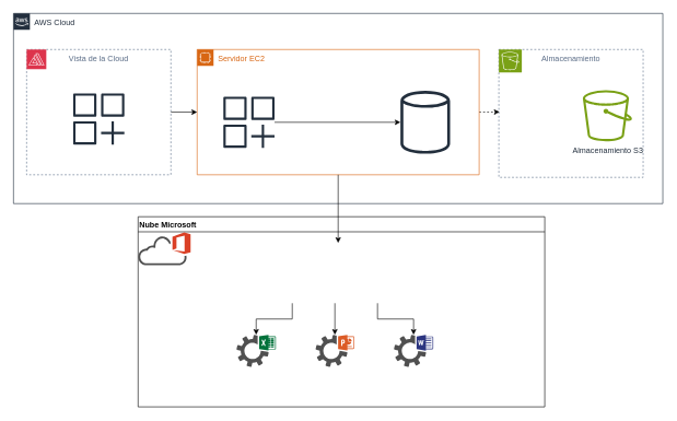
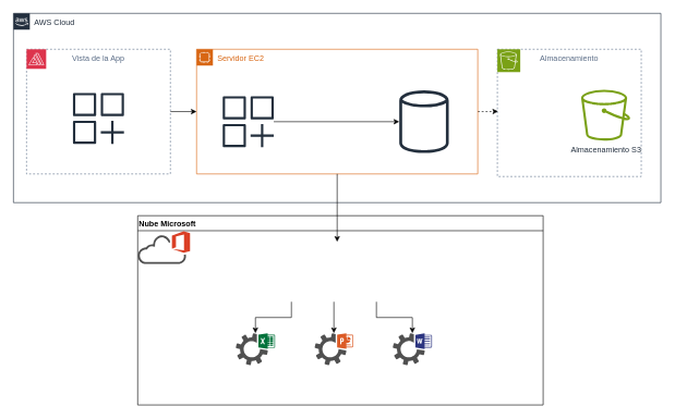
  <mxCell id="0" />
  <mxCell id="1" parent="0" />
  <mxCell id="2" value="AWS Cloud" style="points=[[0,0],[0.25,0],[0.5,0],[0.75,0],[1,0],[1,0.25],[1,0.5],[1,0.75],[1,1],[0.75,1],[0.5,1],[0.25,1],[0,1],[0,0.75],[0,0.5],[0,0.25]];outlineConnect=0;gradientColor=none;html=1;whiteSpace=wrap;fontSize=12;fontStyle=0;container=1;pointerEvents=0;collapsible=0;recursiveResize=0;shape=mxgraph.aws4.group;grIcon=mxgraph.aws4.group_aws_cloud_alt;strokeColor=#232F3E;fillColor=none;verticalAlign=top;align=left;spacingLeft=30;fontColor=#232F3E;dashed=0;" parent="1" vertex="1"><mxGeometry x="20" y="20" width="990" height="290" as="geometry" /></mxCell>
  <mxCell id="3" value="Almacenamiento" style="fillColor=none;strokeColor=#5A6C86;dashed=1;verticalAlign=top;fontStyle=0;fontColor=#5A6C86;whiteSpace=wrap;html=1;" parent="2" vertex="1"><mxGeometry x="740" y="55" width="220" height="195" as="geometry" /></mxCell>
  <mxCell id="4" style="edgeStyle=orthogonalEdgeStyle;rounded=0;orthogonalLoop=1;jettySize=auto;html=1;" parent="2" source="5" target="6" edge="1"><mxGeometry relative="1" as="geometry" /></mxCell>
  <mxCell id="5" value="" style="sketch=0;outlineConnect=0;fontColor=#232F3E;gradientColor=none;fillColor=#232F3D;strokeColor=none;dashed=0;verticalLabelPosition=bottom;verticalAlign=top;align=center;html=1;fontSize=12;fontStyle=0;aspect=fixed;pointerEvents=1;shape=mxgraph.aws4.generic_application;" parent="2" vertex="1"><mxGeometry x="320" y="127" width="78" height="78" as="geometry" /></mxCell>
  <mxCell id="6" value="" style="sketch=0;outlineConnect=0;fontColor=#232F3E;gradientColor=none;fillColor=#232F3D;strokeColor=none;dashed=0;verticalLabelPosition=bottom;verticalAlign=top;align=center;html=1;fontSize=12;fontStyle=0;aspect=fixed;pointerEvents=1;shape=mxgraph.aws4.generic_database;" parent="2" vertex="1"><mxGeometry x="590" y="116" width="75.64" height="100" as="geometry" /></mxCell>
  <mxCell id="7" value="" style="shape=image;verticalLabelPosition=bottom;labelBackgroundColor=default;verticalAlign=top;aspect=fixed;imageAspect=0;image=https://upload.wikimedia.org/wikipedia/commons/thumb/c/ca/MariaDB_colour_logo.svg/2560px-MariaDB_colour_logo.svg.png;" parent="2" vertex="1"><mxGeometry x="573.91" y="85.45" width="107.82" height="30.55" as="geometry" /></mxCell>
  <mxCell id="8" value="" style="shape=image;verticalLabelPosition=bottom;labelBackgroundColor=default;verticalAlign=top;aspect=fixed;imageAspect=0;image=https://cdn-images-1.medium.com/fit/t/1600/480/1*kyEKW8WvT5-eeajWTD3Fvg.png;" parent="2" vertex="1"><mxGeometry x="320" y="100" width="90" height="27" as="geometry" /></mxCell>
  <mxCell id="9" style="edgeStyle=orthogonalEdgeStyle;rounded=0;orthogonalLoop=1;jettySize=auto;html=1;entryX=0.005;entryY=0.488;entryDx=0;entryDy=0;entryPerimeter=0;dashed=1;" edge="1" parent="2" source="10" target="3"><mxGeometry relative="1" as="geometry" /></mxCell>
  <mxCell id="10" value="Servidor EC2" style="points=[[0,0],[0.25,0],[0.5,0],[0.75,0],[1,0],[1,0.25],[1,0.5],[1,0.75],[1,1],[0.75,1],[0.5,1],[0.25,1],[0,1],[0,0.75],[0,0.5],[0,0.25]];outlineConnect=0;gradientColor=none;html=1;whiteSpace=wrap;fontSize=12;fontStyle=0;container=1;pointerEvents=0;collapsible=0;recursiveResize=0;shape=mxgraph.aws4.group;grIcon=mxgraph.aws4.group_ec2_instance_contents;strokeColor=#D86613;fillColor=none;verticalAlign=top;align=left;spacingLeft=30;fontColor=#D86613;dashed=0;" parent="2" vertex="1"><mxGeometry x="280" y="55" width="430" height="191" as="geometry" /></mxCell>
  <mxCell id="11" style="edgeStyle=orthogonalEdgeStyle;rounded=0;orthogonalLoop=1;jettySize=auto;html=1;exitX=1;exitY=0.5;exitDx=0;exitDy=0;" parent="2" target="10" edge="1" source="12"><mxGeometry relative="1" as="geometry"><mxPoint x="229" y="-10" as="sourcePoint" /><mxPoint x="230" y="60" as="targetPoint" /></mxGeometry></mxCell>
- <mxCell id="12" value="Vista de la Cloud" style="fillColor=none;strokeColor=#5A6C86;dashed=1;verticalAlign=top;fontStyle=0;fontColor=#5A6C86;whiteSpace=wrap;html=1;" parent="2" vertex="1"><mxGeometry x="20" y="55" width="220" height="191" as="geometry" /></mxCell>
+ <mxCell id="12" value="Vista de la App" style="fillColor=none;strokeColor=#5A6C86;dashed=1;verticalAlign=top;fontStyle=0;fontColor=#5A6C86;whiteSpace=wrap;html=1;" parent="2" vertex="1"><mxGeometry x="20" y="55" width="220" height="191" as="geometry" /></mxCell>
  <mxCell id="13" value="" style="sketch=0;points=[[0,0,0],[0.25,0,0],[0.5,0,0],[0.75,0,0],[1,0,0],[0,1,0],[0.25,1,0],[0.5,1,0],[0.75,1,0],[1,1,0],[0,0.25,0],[0,0.5,0],[0,0.75,0],[1,0.25,0],[1,0.5,0],[1,0.75,0]];outlineConnect=0;fontColor=#232F3E;fillColor=#DD344C;strokeColor=#ffffff;dashed=0;verticalLabelPosition=bottom;verticalAlign=top;align=center;html=1;fontSize=12;fontStyle=0;aspect=fixed;shape=mxgraph.aws4.resourceIcon;resIcon=mxgraph.aws4.amplify;" parent="2" vertex="1"><mxGeometry x="20" y="55" width="30" height="30" as="geometry" /></mxCell>
  <mxCell id="14" value="" style="sketch=0;outlineConnect=0;fontColor=#232F3E;gradientColor=none;fillColor=#232F3D;strokeColor=none;dashed=0;verticalLabelPosition=bottom;verticalAlign=top;align=center;html=1;fontSize=12;fontStyle=0;aspect=fixed;pointerEvents=1;shape=mxgraph.aws4.generic_application;" parent="2" vertex="1"><mxGeometry x="91" y="122" width="78" height="78" as="geometry" /></mxCell>
  <mxCell id="15" value="" style="shape=image;verticalLabelPosition=bottom;labelBackgroundColor=default;verticalAlign=top;aspect=fixed;imageAspect=0;image=https://logos-download.com/wp-content/uploads/2016/09/React_logo_wordmark.png;" parent="2" vertex="1"><mxGeometry x="98.74" y="100" width="62.53" height="21" as="geometry" /></mxCell>
  <mxCell id="16" value="" style="sketch=0;points=[[0,0,0],[0.25,0,0],[0.5,0,0],[0.75,0,0],[1,0,0],[0,1,0],[0.25,1,0],[0.5,1,0],[0.75,1,0],[1,1,0],[0,0.25,0],[0,0.5,0],[0,0.75,0],[1,0.25,0],[1,0.5,0],[1,0.75,0]];outlineConnect=0;fontColor=#232F3E;fillColor=#7AA116;strokeColor=#ffffff;dashed=0;verticalLabelPosition=bottom;verticalAlign=top;align=center;html=1;fontSize=12;fontStyle=0;aspect=fixed;shape=mxgraph.aws4.resourceIcon;resIcon=mxgraph.aws4.s3;" parent="2" vertex="1"><mxGeometry x="740" y="55" width="35" height="35" as="geometry" /></mxCell>
  <mxCell id="17" value="Almacenamiento S3" style="sketch=0;outlineConnect=0;fontColor=#232F3E;gradientColor=none;fillColor=#7AA116;strokeColor=none;dashed=0;verticalLabelPosition=bottom;verticalAlign=top;align=center;html=1;fontSize=12;fontStyle=0;aspect=fixed;pointerEvents=1;shape=mxgraph.aws4.bucket;" parent="2" vertex="1"><mxGeometry x="868" y="117" width="75" height="78" as="geometry" /></mxCell>
  <mxCell id="18" value="Nube Microsoft" style="swimlane;align=left;" vertex="1" parent="1"><mxGeometry x="210" y="330" width="620" height="290" as="geometry" /></mxCell>
  <mxCell id="19" style="edgeStyle=orthogonalEdgeStyle;rounded=0;orthogonalLoop=1;jettySize=auto;html=1;exitX=0.25;exitY=1;exitDx=0;exitDy=0;" edge="1" parent="18" source="22" target="24"><mxGeometry relative="1" as="geometry" /></mxCell>
  <mxCell id="20" style="edgeStyle=orthogonalEdgeStyle;rounded=0;orthogonalLoop=1;jettySize=auto;html=1;" edge="1" parent="18" source="22" target="25"><mxGeometry relative="1" as="geometry" /></mxCell>
  <mxCell id="21" style="edgeStyle=orthogonalEdgeStyle;rounded=0;orthogonalLoop=1;jettySize=auto;html=1;exitX=0.75;exitY=1;exitDx=0;exitDy=0;" edge="1" parent="18" source="22" target="26"><mxGeometry relative="1" as="geometry" /></mxCell>
  <mxCell id="22" value="" style="shape=image;verticalLabelPosition=bottom;labelBackgroundColor=default;verticalAlign=top;aspect=fixed;imageAspect=0;image=https://blogs.windows.com/wp-content/uploads/sites/9/2014/01/OneDrive-Logo.png;" vertex="1" parent="18"><mxGeometry x="170" y="50" width="260" height="81.9" as="geometry" /></mxCell>
  <mxCell id="23" value="" style="sketch=0;pointerEvents=1;shadow=0;dashed=0;html=1;strokeColor=none;fillColor=#505050;labelPosition=center;verticalLabelPosition=bottom;outlineConnect=0;verticalAlign=top;align=center;shape=mxgraph.office.clouds.office_365;" vertex="1" parent="18"><mxGeometry y="24.05" width="80" height="50" as="geometry" /></mxCell>
  <mxCell id="24" value="" style="sketch=0;pointerEvents=1;shadow=0;dashed=0;html=1;strokeColor=none;fillColor=#505050;labelPosition=center;verticalLabelPosition=bottom;verticalAlign=top;outlineConnect=0;align=center;shape=mxgraph.office.services.excel_services;" vertex="1" parent="18"><mxGeometry x="150" y="180" width="60" height="49" as="geometry" /></mxCell>
  <mxCell id="25" value="" style="sketch=0;pointerEvents=1;shadow=0;dashed=0;html=1;strokeColor=none;fillColor=#505050;labelPosition=center;verticalLabelPosition=bottom;verticalAlign=top;outlineConnect=0;align=center;shape=mxgraph.office.services.powerpoint_automation_services;" vertex="1" parent="18"><mxGeometry x="270.5" y="180" width="59" height="49" as="geometry" /></mxCell>
  <mxCell id="26" value="" style="sketch=0;pointerEvents=1;shadow=0;dashed=0;html=1;strokeColor=none;fillColor=#505050;labelPosition=center;verticalLabelPosition=bottom;verticalAlign=top;outlineConnect=0;align=center;shape=mxgraph.office.services.word_automation_services;" vertex="1" parent="18"><mxGeometry x="390" y="180" width="60" height="49" as="geometry" /></mxCell>
  <mxCell id="27" style="edgeStyle=orthogonalEdgeStyle;rounded=0;orthogonalLoop=1;jettySize=auto;html=1;exitX=0.5;exitY=1;exitDx=0;exitDy=0;" edge="1" parent="1" source="10"><mxGeometry relative="1" as="geometry"><mxPoint x="515" y="370" as="targetPoint" /></mxGeometry></mxCell>
